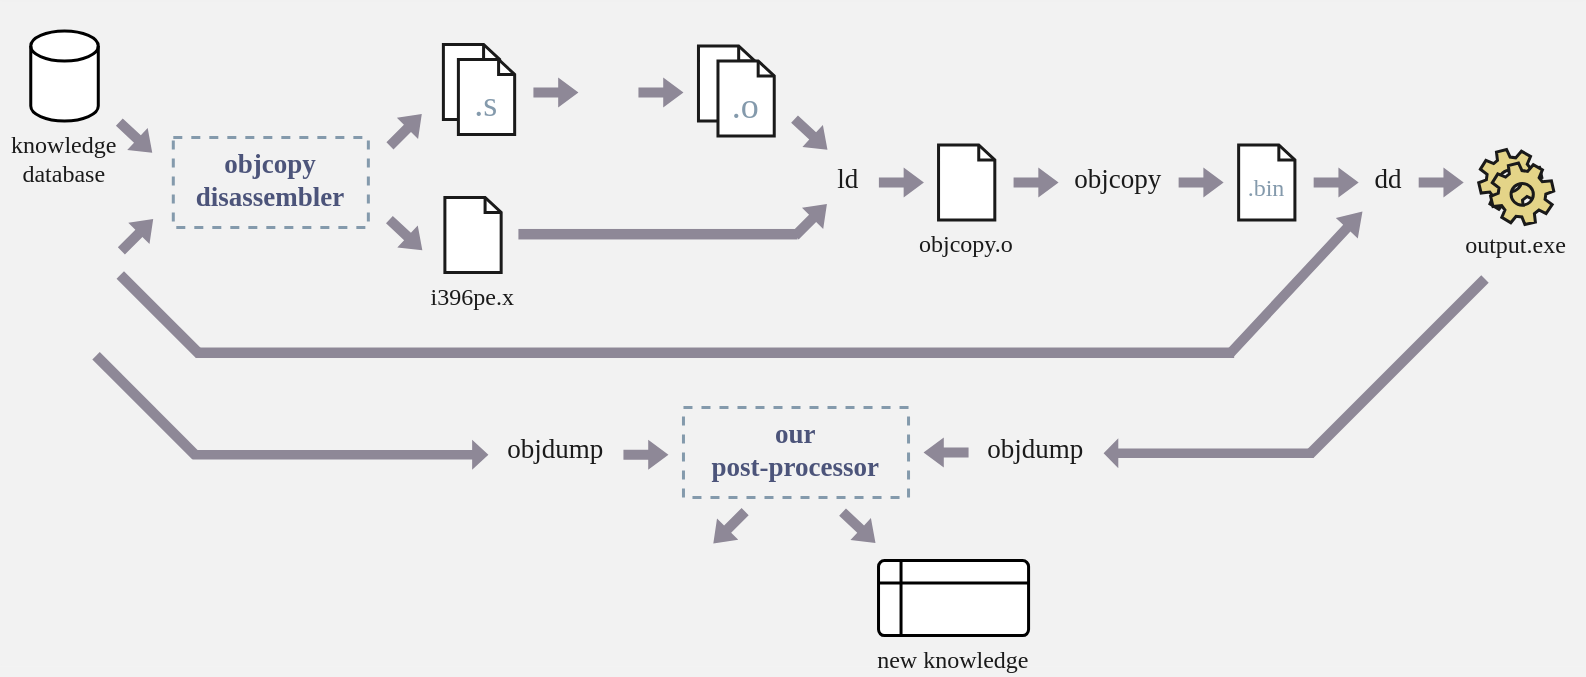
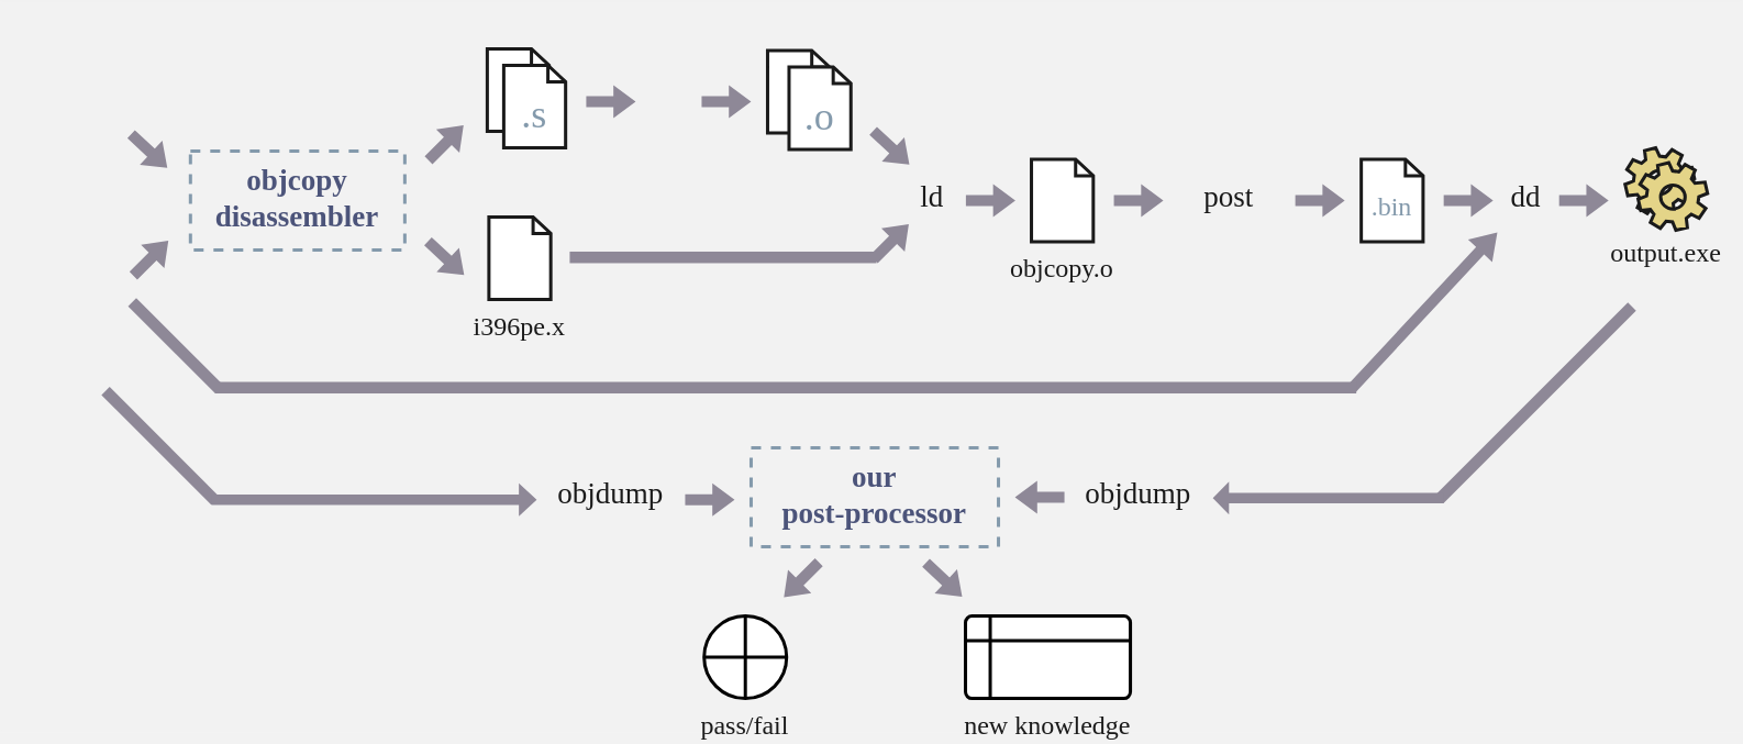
  <mxCell id="0" />
  <mxCell id="1" parent="0" />
  <mxCell id="2" value="objcopy&#10;disassembler" style="text;strokeColor=#849AAC;fillColor=none;align=center;verticalAlign=top;rounded=0;fontFamily=Museo;fontSize=18;fontColor=#4C547A;spacingLeft=0;arcSize=15;FType=g;fontStyle=1;shadow=0;dashed=1;strokeWidth=2;" parent="1" vertex="1"><mxGeometry x="115" y="91" width="130" height="60" as="geometry" /></mxCell>
  <mxCell id="3" value="" style="verticalLabelPosition=bottom;align=center;labelBackgroundColor=none;verticalAlign=middle;strokeWidth=2;strokeColor=#1A1A1A;shadow=0;dashed=0;shape=mxgraph.ios7.icons.document;rounded=0;fillColor=#FFFFFF;fontFamily=Museo;fontSize=24;fontColor=#849AAC;spacingBottom=95;spacingTop=0;" vertex="1" parent="1"><mxGeometry x="295" y="29" width="37.5" height="50" as="geometry" /></mxCell>
- <mxCell id="4" value="output.exe" style="shape=mxgraph.bpmn.service_task;outlineConnect=0;rounded=0;shadow=0;strokeColor=#1A1A1A;strokeWidth=2;fillColor=#e4d488;fontFamily=Museo;fontSize=16;fontColor=#1A1A1A;align=center;spacingTop=75;" vertex="1" parent="1"><mxGeometry x="985" y="99" width="50" height="50" as="geometry" /></mxCell>
- <mxCell id="5" value="knowledge&#10;database" style="strokeWidth=2;shape=mxgraph.flowchart.database;rounded=0;shadow=0;fillColor=#FFFFFF;fontFamily=Museo;fontSize=16;fontColor=#1A1A1A;align=center;verticalAlign=top;spacingTop=60;" vertex="1" parent="1"><mxGeometry x="20" y="20" width="45" height="60" as="geometry" /></mxCell>
+ <mxCell id="4" value="output.exe" style="shape=mxgraph.bpmn.service_task;outlineConnect=0;rounded=0;shadow=0;strokeColor=#1A1A1A;strokeWidth=2;fillColor=#e4d488;fontFamily=Museo;fontSize=16;fontColor=#1A1A1A;align=center;spacingTop=75;" vertex="1" parent="1"><mxGeometry x="985" y="89" width="50" height="50" as="geometry" /></mxCell>
  <mxCell id="6" value=".s" style="verticalLabelPosition=bottom;align=center;labelBackgroundColor=none;verticalAlign=middle;strokeWidth=2;strokeColor=#1A1A1A;shadow=0;dashed=0;shape=mxgraph.ios7.icons.document;rounded=0;fillColor=#FFFFFF;fontFamily=Museo;fontSize=24;fontColor=#849AAC;spacingBottom=95;spacingTop=0;" vertex="1" parent="1"><mxGeometry x="305" y="39" width="37.5" height="50" as="geometry" /></mxCell>
  <mxCell id="7" value="i396pe.x" style="verticalLabelPosition=bottom;align=center;labelBackgroundColor=none;verticalAlign=middle;strokeWidth=2;strokeColor=#1A1A1A;shadow=0;dashed=0;shape=mxgraph.ios7.icons.document;rounded=0;fillColor=#FFFFFF;fontFamily=Museo;fontSize=16;fontColor=#1A1A1A;spacingBottom=20;spacingTop=0;" vertex="1" parent="1"><mxGeometry x="296" y="131" width="37.5" height="50" as="geometry" /></mxCell>
  <mxCell id="8" value="" style="verticalLabelPosition=bottom;align=center;labelBackgroundColor=none;verticalAlign=middle;strokeWidth=2;strokeColor=#1A1A1A;shadow=0;dashed=0;shape=mxgraph.ios7.icons.document;rounded=0;fillColor=#FFFFFF;fontFamily=Museo;fontSize=24;fontColor=#849AAC;spacingBottom=95;spacingTop=0;" vertex="1" parent="1"><mxGeometry x="465" y="30" width="37.5" height="50" as="geometry" /></mxCell>
  <mxCell id="9" value=".o" style="verticalLabelPosition=bottom;align=center;labelBackgroundColor=none;verticalAlign=middle;strokeWidth=2;strokeColor=#1A1A1A;shadow=0;dashed=0;shape=mxgraph.ios7.icons.document;rounded=0;fillColor=#FFFFFF;fontFamily=Museo;fontSize=24;fontColor=#849AAC;spacingBottom=95;spacingTop=0;" vertex="1" parent="1"><mxGeometry x="478" y="40" width="37.5" height="50" as="geometry" /></mxCell>
  <mxCell id="10" value="objcopy.o" style="verticalLabelPosition=bottom;align=center;labelBackgroundColor=none;verticalAlign=middle;strokeWidth=2;strokeColor=#1A1A1A;shadow=0;dashed=0;shape=mxgraph.ios7.icons.document;rounded=0;fillColor=#FFFFFF;fontFamily=Museo;fontSize=16;fontColor=#1A1A1A;spacingBottom=20;spacingTop=0;" vertex="1" parent="1"><mxGeometry x="625" y="96" width="37.5" height="50" as="geometry" /></mxCell>
  <mxCell id="11" value="ld" style="text;strokeColor=none;fillColor=none;align=center;verticalAlign=top;rounded=0;fontFamily=Museo;fontSize=18;fontColor=#1A1A1A;spacingLeft=0;arcSize=15;FType=g;fontStyle=0;shadow=0;" vertex="1" parent="1"><mxGeometry x="545" y="101" width="40" height="40" as="geometry" /></mxCell>
- <mxCell id="12" value="objcopy" style="text;strokeColor=none;fillColor=none;align=center;verticalAlign=top;rounded=0;fontFamily=Museo;fontSize=18;fontColor=#1A1A1A;spacingLeft=0;arcSize=15;FType=g;fontStyle=0;shadow=0;" vertex="1" parent="1"><mxGeometry x="705" y="101" width="80" height="40" as="geometry" /></mxCell>
+ <mxCell id="12" value="post" style="text;strokeColor=none;fillColor=none;align=center;verticalAlign=top;rounded=0;fontFamily=Museo;fontSize=18;fontColor=#1A1A1A;spacingLeft=0;arcSize=15;FType=g;fontStyle=0;shadow=0;" vertex="1" parent="1"><mxGeometry x="705" y="101" width="80" height="40" as="geometry" /></mxCell>
  <mxCell id="13" value="dd" style="text;strokeColor=none;fillColor=none;align=center;verticalAlign=top;rounded=0;fontFamily=Museo;fontSize=18;fontColor=#1A1A1A;spacingLeft=0;arcSize=15;FType=g;fontStyle=0;shadow=0;" vertex="1" parent="1"><mxGeometry x="905" y="101" width="40" height="40" as="geometry" /></mxCell>
  <mxCell id="14" value=".bin" style="verticalLabelPosition=bottom;align=center;labelBackgroundColor=none;verticalAlign=middle;strokeWidth=2;strokeColor=#1A1A1A;shadow=0;dashed=0;shape=mxgraph.ios7.icons.document;rounded=0;fillColor=#FFFFFF;fontFamily=Museo;fontSize=16;fontColor=#849AAC;spacingBottom=95;spacingTop=0;" vertex="1" parent="1"><mxGeometry x="825" y="96" width="37.5" height="50" as="geometry" /></mxCell>
  <mxCell id="15" value="" style="shape=singleArrow;rounded=0;shadow=0;labelBackgroundColor=none;strokeColor=none;strokeWidth=2;fillColor=#8E8897;fontFamily=Museo;fontSize=16;fontColor=#4c547a;align=center;arrowWidth=0.333;arrowSize=0.45;rotation=-45;" vertex="1" parent="1"><mxGeometry x="255" y="76" width="30" height="20" as="geometry" /></mxCell>
  <mxCell id="16" value="" style="shape=singleArrow;rounded=0;shadow=0;labelBackgroundColor=none;strokeColor=none;strokeWidth=2;fillColor=#8E8897;fontFamily=Museo;fontSize=16;fontColor=#4c547a;align=center;arrowWidth=0.333;arrowSize=0.45;rotation=43;" vertex="1" parent="1"><mxGeometry x="255" y="146" width="30" height="20" as="geometry" /></mxCell>
  <mxCell id="17" value="" style="shape=singleArrow;rounded=0;shadow=0;labelBackgroundColor=none;strokeColor=none;strokeWidth=2;fillColor=#8E8897;fontFamily=Museo;fontSize=16;fontColor=#4c547a;align=center;arrowWidth=0.333;arrowSize=0.45;" vertex="1" parent="1"><mxGeometry x="355" y="51" width="30" height="20" as="geometry" /></mxCell>
  <mxCell id="18" value="" style="shape=singleArrow;rounded=0;shadow=0;labelBackgroundColor=none;strokeColor=none;strokeWidth=2;fillColor=#8E8897;fontFamily=Museo;fontSize=16;fontColor=#4c547a;align=center;arrowWidth=0.333;arrowSize=0.45;" vertex="1" parent="1"><mxGeometry x="425" y="51" width="30" height="20" as="geometry" /></mxCell>
  <mxCell id="19" value="" style="shape=singleArrow;rounded=0;shadow=0;labelBackgroundColor=none;strokeColor=none;strokeWidth=2;fillColor=#8E8897;fontFamily=Museo;fontSize=16;fontColor=#4c547a;align=center;arrowWidth=0.333;arrowSize=0.45;rotation=-45;" vertex="1" parent="1"><mxGeometry x="525" y="136" width="30" height="20" as="geometry" /></mxCell>
  <mxCell id="20" value="" style="shape=singleArrow;rounded=0;shadow=0;labelBackgroundColor=none;strokeColor=none;strokeWidth=2;fillColor=#8E8897;fontFamily=Museo;fontSize=16;fontColor=#4c547a;align=center;arrowWidth=0.333;arrowSize=0.45;rotation=43;" vertex="1" parent="1"><mxGeometry x="525" y="79" width="30" height="20" as="geometry" /></mxCell>
  <mxCell id="21" value="" style="shape=singleArrow;rounded=0;shadow=0;labelBackgroundColor=none;strokeColor=none;strokeWidth=2;fillColor=#8E8897;fontFamily=Museo;fontSize=16;fontColor=#4c547a;align=center;arrowWidth=0.333;arrowSize=0.45;" vertex="1" parent="1"><mxGeometry x="585.25" y="111" width="30" height="20" as="geometry" /></mxCell>
  <mxCell id="22" value="" style="rounded=0;shadow=0;labelBackgroundColor=none;strokeColor=none;strokeWidth=2;fillColor=#8E8897;fontFamily=Museo;fontSize=16;fontColor=#4c547a;align=center;" vertex="1" parent="1"><mxGeometry x="345" y="152" width="186" height="7" as="geometry" /></mxCell>
  <mxCell id="23" value="" style="shape=singleArrow;rounded=0;shadow=0;labelBackgroundColor=none;strokeColor=none;strokeWidth=2;fillColor=#8E8897;fontFamily=Museo;fontSize=16;fontColor=#4c547a;align=center;arrowWidth=0.333;arrowSize=0.45;" vertex="1" parent="1"><mxGeometry x="675" y="111" width="30" height="20" as="geometry" /></mxCell>
  <mxCell id="24" value="" style="shape=singleArrow;rounded=0;shadow=0;labelBackgroundColor=none;strokeColor=none;strokeWidth=2;fillColor=#8E8897;fontFamily=Museo;fontSize=16;fontColor=#4c547a;align=center;arrowWidth=0.333;arrowSize=0.45;" vertex="1" parent="1"><mxGeometry x="785" y="111" width="30" height="20" as="geometry" /></mxCell>
  <mxCell id="25" value="" style="shape=singleArrow;rounded=0;shadow=0;labelBackgroundColor=none;strokeColor=none;strokeWidth=2;fillColor=#8E8897;fontFamily=Museo;fontSize=16;fontColor=#4c547a;align=center;arrowWidth=0.333;arrowSize=0.45;" vertex="1" parent="1"><mxGeometry x="875" y="111" width="30" height="20" as="geometry" /></mxCell>
  <mxCell id="26" value="" style="shape=singleArrow;rounded=0;shadow=0;labelBackgroundColor=none;strokeColor=none;strokeWidth=2;fillColor=#8E8897;fontFamily=Museo;fontSize=16;fontColor=#4c547a;align=center;arrowWidth=0.333;arrowSize=0.45;" vertex="1" parent="1"><mxGeometry x="945" y="111" width="30" height="20" as="geometry" /></mxCell>
  <mxCell id="27" value="" style="shape=singleArrow;rounded=0;shadow=0;labelBackgroundColor=none;strokeColor=none;strokeWidth=2;fillColor=#8E8897;fontFamily=Museo;fontSize=16;fontColor=#4c547a;align=center;arrowWidth=0.33;arrowSize=0.118;rotation=43;direction=north;" vertex="1" parent="1"><mxGeometry x="853.36" y="122.9" width="20" height="129.51" as="geometry" /></mxCell>
  <mxCell id="28" value="" style="rounded=0;shadow=0;labelBackgroundColor=none;strokeColor=none;strokeWidth=2;fillColor=#8E8897;fontFamily=Museo;fontSize=16;fontColor=#4c547a;align=center;" vertex="1" parent="1"><mxGeometry x="130" y="231" width="692" height="7" as="geometry" /></mxCell>
  <mxCell id="29" value="" style="rounded=0;shadow=0;labelBackgroundColor=none;strokeColor=none;strokeWidth=2;fillColor=#8E8897;fontFamily=Museo;fontSize=16;fontColor=#4c547a;align=center;rotation=-45;direction=south;" vertex="1" parent="1"><mxGeometry x="102.59" y="171.7" width="7" height="74.78" as="geometry" /></mxCell>
  <mxCell id="30" value="" style="shape=singleArrow;rounded=0;shadow=0;labelBackgroundColor=none;strokeColor=none;strokeWidth=2;fillColor=#8E8897;fontFamily=Museo;fontSize=16;fontColor=#4c547a;align=center;arrowWidth=0.333;arrowSize=0.45;rotation=43;" vertex="1" parent="1"><mxGeometry x="75" y="81" width="30" height="20" as="geometry" /></mxCell>
  <mxCell id="31" value="" style="shape=singleArrow;rounded=0;shadow=0;labelBackgroundColor=none;strokeColor=none;strokeWidth=2;fillColor=#8E8897;fontFamily=Museo;fontSize=16;fontColor=#4c547a;align=center;arrowWidth=0.333;arrowSize=0.45;rotation=-45;" vertex="1" parent="1"><mxGeometry x="76" y="146" width="30" height="20" as="geometry" /></mxCell>
  <mxCell id="32" value="" style="rounded=0;shadow=0;labelBackgroundColor=none;strokeColor=none;strokeWidth=2;fillColor=#8E8897;fontFamily=Museo;fontSize=16;fontColor=#4c547a;align=center;rotation=-45;direction=south;" vertex="1" parent="1"><mxGeometry x="93.36" y="222.7" width="7" height="94.32" as="geometry" /></mxCell>
  <mxCell id="33" value="" style="rounded=0;shadow=0;labelBackgroundColor=none;strokeColor=none;strokeWidth=2;fillColor=#8E8897;fontFamily=Museo;fontSize=16;fontColor=#4c547a;align=center;rotation=-45;direction=west;" vertex="1" parent="1"><mxGeometry x="848.16" y="240.24" width="165.22" height="7" as="geometry" /></mxCell>
  <mxCell id="34" value="" style="shape=singleArrow;rounded=0;shadow=0;labelBackgroundColor=none;strokeColor=none;strokeWidth=2;fillColor=#8E8897;fontFamily=Museo;fontSize=16;fontColor=#4c547a;align=center;arrowWidth=0.317;arrowSize=0.055;" vertex="1" parent="1"><mxGeometry x="128" y="292.41" width="197" height="20" as="geometry" /></mxCell>
  <mxCell id="35" value="objdump" style="text;strokeColor=none;fillColor=none;align=center;verticalAlign=top;rounded=0;fontFamily=Museo;fontSize=18;fontColor=#1A1A1A;spacingLeft=0;arcSize=15;FType=g;fontStyle=0;shadow=0;" vertex="1" parent="1"><mxGeometry x="325" y="281.41" width="90" height="40" as="geometry" /></mxCell>
  <mxCell id="36" value="objdump" style="text;strokeColor=none;fillColor=none;align=center;verticalAlign=top;rounded=0;fontFamily=Museo;fontSize=18;fontColor=#1A1A1A;spacingLeft=0;arcSize=15;FType=g;fontStyle=0;shadow=0;" vertex="1" parent="1"><mxGeometry x="645" y="281" width="90" height="40" as="geometry" /></mxCell>
  <mxCell id="37" value="our&#10;post-processor" style="text;strokeColor=#849aac;fillColor=none;align=center;verticalAlign=middle;rounded=0;fontFamily=Museo;fontSize=18;fontColor=#4C547A;spacingLeft=0;arcSize=15;FType=g;fontStyle=1;shadow=0;dashed=1;spacingBottom=6;strokeWidth=2;" vertex="1" parent="1"><mxGeometry x="455" y="271" width="150" height="60" as="geometry" /></mxCell>
  <mxCell id="38" value="" style="shape=singleArrow;rounded=0;shadow=0;labelBackgroundColor=none;strokeColor=none;strokeWidth=2;fillColor=#8E8897;fontFamily=Museo;fontSize=16;fontColor=#4c547a;align=center;arrowWidth=0.333;arrowSize=0.45;" vertex="1" parent="1"><mxGeometry x="415" y="292.41" width="30" height="20" as="geometry" /></mxCell>
  <mxCell id="39" value="" style="shape=singleArrow;rounded=0;shadow=0;labelBackgroundColor=none;strokeColor=none;strokeWidth=2;fillColor=#8E8897;fontFamily=Museo;fontSize=16;fontColor=#4c547a;align=center;arrowWidth=0.333;arrowSize=0.45;direction=west;" vertex="1" parent="1"><mxGeometry x="615" y="291" width="30" height="20" as="geometry" /></mxCell>
  <mxCell id="40" value="" style="shape=singleArrow;rounded=0;shadow=0;labelBackgroundColor=none;strokeColor=none;strokeWidth=2;fillColor=#8E8897;fontFamily=Museo;fontSize=16;fontColor=#4c547a;align=center;arrowWidth=0.316;arrowSize=0.07;direction=west;" vertex="1" parent="1"><mxGeometry x="735" y="291.41" width="140" height="20" as="geometry" /></mxCell>
  <mxCell id="41" value="new knowledge" style="shape=internalStorage;dx=15;dy=15;rounded=1;arcSize=8;strokeWidth=2;shadow=0;labelBackgroundColor=none;fillColor=#FFFFFF;fontFamily=Museo;fontSize=16;fontColor=#1A1A1A;align=center;spacingTop=80;" vertex="1" parent="1"><mxGeometry x="585" y="373" width="100" height="50" as="geometry" /></mxCell>
+ <mxCell id="42" value="pass/fail" style="verticalLabelPosition=bottom;verticalAlign=top;shape=mxgraph.flowchart.summing_function;rounded=0;shadow=0;labelBackgroundColor=none;strokeColor=#000000;strokeWidth=2;fillColor=#FFFFFF;fontFamily=Museo;fontSize=16;fontColor=#1A1A1A;align=center;" vertex="1" parent="1"><mxGeometry x="426.5" y="373" width="50" height="50" as="geometry" /></mxCell>
  <mxCell id="43" value="" style="shape=singleArrow;rounded=0;shadow=0;labelBackgroundColor=none;strokeColor=none;strokeWidth=2;fillColor=#8E8897;fontFamily=Museo;fontSize=16;fontColor=#4c547a;align=center;arrowWidth=0.333;arrowSize=0.45;rotation=43;" vertex="1" parent="1"><mxGeometry x="557" y="341" width="30" height="20" as="geometry" /></mxCell>
  <mxCell id="44" value="" style="shape=singleArrow;rounded=0;shadow=0;labelBackgroundColor=none;strokeColor=none;strokeWidth=2;fillColor=#8E8897;fontFamily=Museo;fontSize=16;fontColor=#4c547a;align=center;arrowWidth=0.333;arrowSize=0.45;rotation=-45;direction=west;" vertex="1" parent="1"><mxGeometry x="470.5" y="341" width="30" height="20" as="geometry" /></mxCell>
